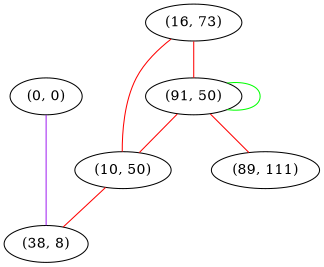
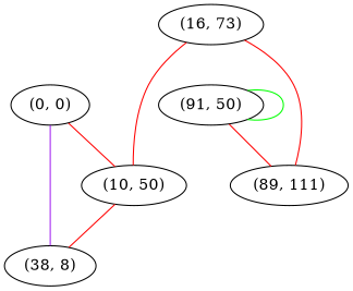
  graph {
    edge [color=red weight=1]
    n1 [label="(38, 8)"]
    "(0, 0)"
    "(16, 73)"
    "(10, 50)"
    "(89, 111)"
    "(91, 50)"
    "(0, 0)" -- n1 [color=purple weight=4]
    "(16, 73)" -- "(10, 50)"
-   "(16, 73)" -- "(91, 50)"
+   "(16, 73)" -- "(89, 111)"
    "(10, 50)" -- n1
-   "(91, 50)" -- "(10, 50)"
+   "(0, 0)" -- "(10, 50)"
    "(91, 50)" -- "(89, 111)"
    "(91, 50)" -- "(91, 50)" [color=green weight=2]
  }
